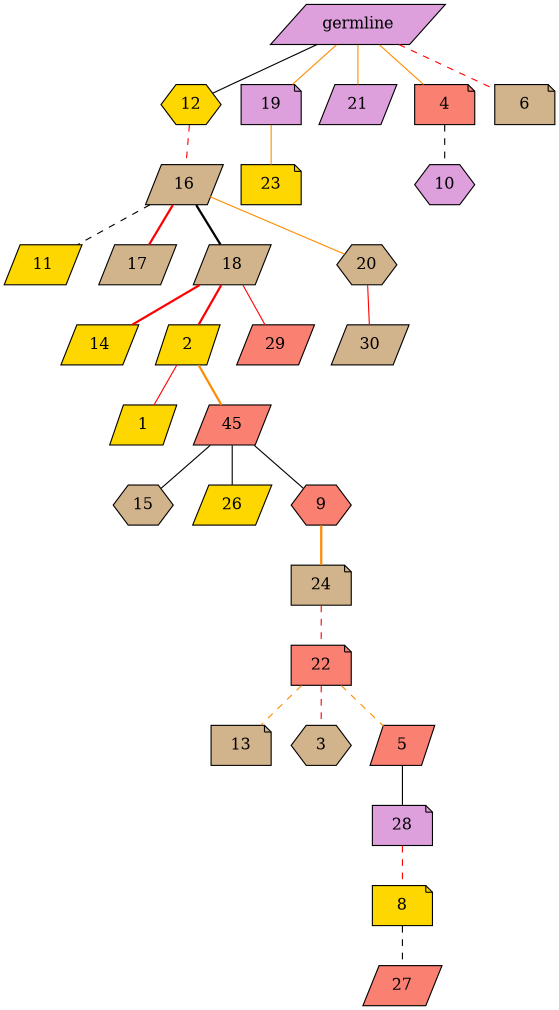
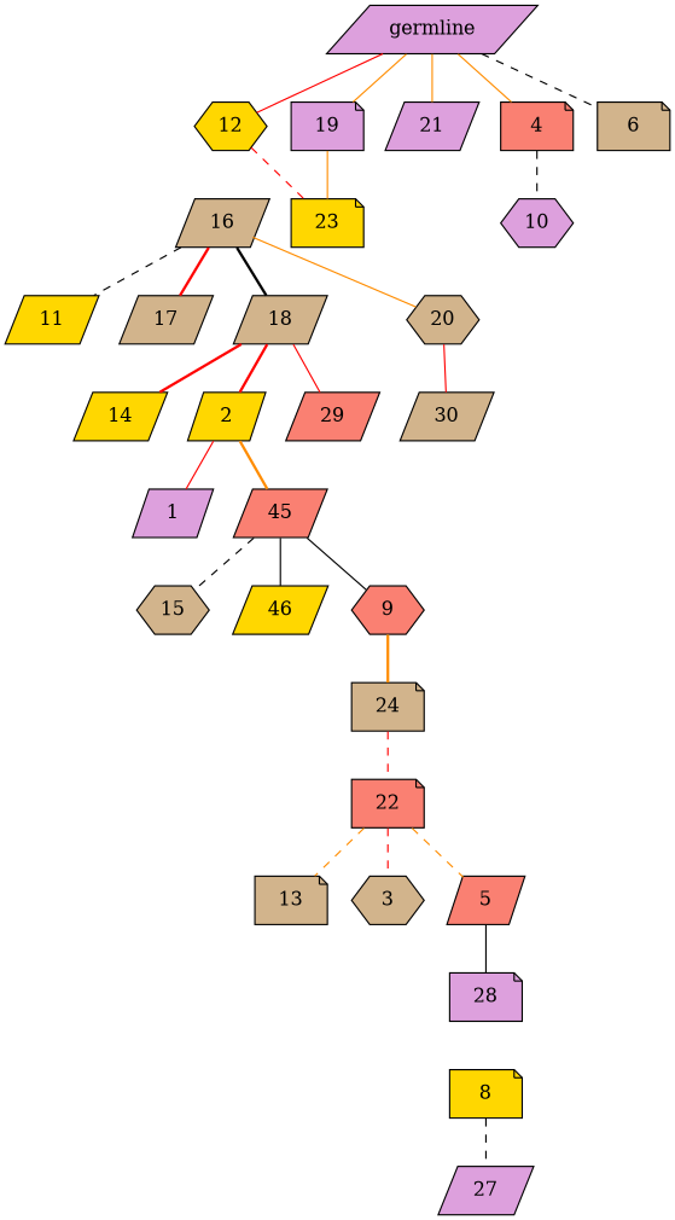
  graph {
    node [fillcolor=tan shape=parallelogram style=filled]
    edge [color=red style=solid]
    n1 [fillcolor=plum label=germline]
    n2 [fillcolor=gold label=12 shape=hexagon]
    n3 [fillcolor=plum label=19 shape=note]
    n4 [fillcolor=plum label=21]
    n5 [fillcolor=salmon label=4 shape=note]
    n6 [label=6 shape=note]
    n7 [label=16]
    n8 [fillcolor=gold label=23 shape=note]
    n9 [fillcolor=plum label=10 shape=hexagon]
    n10 [fillcolor=gold label=11]
    n11 [label=17]
    n12 [label=18]
    n13 [label=20 shape=hexagon]
    n14 [fillcolor=gold label=14]
    n15 [fillcolor=gold label=2]
    n16 [fillcolor=salmon label=29]
    n17 [label=30]
-   n18 [fillcolor=gold label=1]
+   n18 [fillcolor=plum label=1]
    n19 [fillcolor=salmon label=45]
    n20 [label=15 shape=hexagon]
-   n21 [fillcolor=gold label=26]
+   n21 [fillcolor=gold label=46]
    n22 [fillcolor=salmon label=9 shape=hexagon]
    n23 [label=24 shape=note]
    n24 [fillcolor=salmon label=22 shape=note]
    n25 [label=13 shape=note]
    n26 [label=3 shape=hexagon]
    n27 [fillcolor=salmon label=5]
    n28 [fillcolor=plum label=28 shape=note]
    n29 [fillcolor=gold label=8 shape=note]
-   n30 [fillcolor=salmon label=27]
-   n1 -- n2 [color=black]
+   n30 [fillcolor=plum label=27]
+   n1 -- n2
    n1 -- n3 [color=darkorange]
    n1 -- n4 [color=darkorange]
    n1 -- n5 [color=darkorange]
-   n1 -- n6 [style=dashed]
-   n2 -- n7 [style=dashed]
+   n1 -- n6 [color=black style=dashed]
+   n2 -- n8 [style=dashed]
    n3 -- n8 [color=darkorange]
    n5 -- n9 [color=black style=dashed]
    n7 -- n10 [color=black style=dashed]
    n7 -- n11 [style=bold]
    n7 -- n12 [color=black style=bold]
    n7 -- n13 [color=darkorange]
    n12 -- n14 [style=bold]
    n12 -- n15 [style=bold]
    n12 -- n16
    n13 -- n17
    n15 -- n18
    n15 -- n19 [color=darkorange style=bold]
-   n19 -- n20 [color=black]
+   n19 -- n20 [color=black style=dashed]
    n19 -- n21 [color=black]
    n19 -- n22 [color=black]
    n22 -- n23 [color=darkorange style=bold]
    n23 -- n24 [style=dashed]
    n24 -- n25 [color=darkorange style=dashed]
    n24 -- n26 [style=dashed]
    n24 -- n27 [color=darkorange style=dashed]
    n27 -- n28 [color=black]
-   n28 -- n29 [style=dashed]
    n29 -- n30 [color=black style=dashed]
  }
